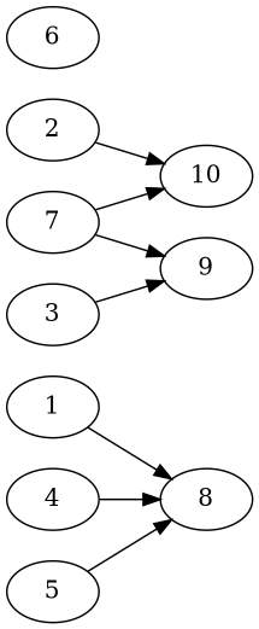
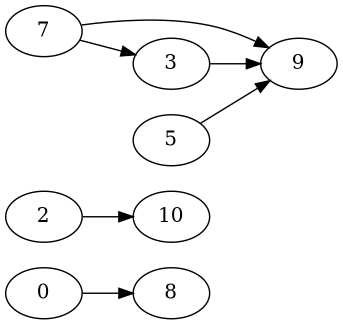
  digraph {
    rankdir=LR
    node [alpha=0.08]
-   1 [expect_size=24995840]
+   1 [expect_size=24995840 label=0]
    8 [alpha=0.05 expect_size=37726208]
    2 [alpha=0.16 expect_size=8910848]
    10 [alpha=0.13 expect_size=12726272]
    9 [alpha=0.01 expect_size=7589888]
    3 [alpha=0.14 expect_size=6827008]
-   4 [alpha=0.12 expect_size=18516992]
    5 [alpha=0.02 expect_size=13511680]
-   6 [alpha=0.18 expect_size=27380736]
    7 [expect_size=29982720]
    1 -> 8
    2 -> 10
    3 -> 9
-   4 -> 8
-   5 -> 8
-   7 -> 10
+   5 -> 9
+   7 -> 3
    7 -> 9
  }
